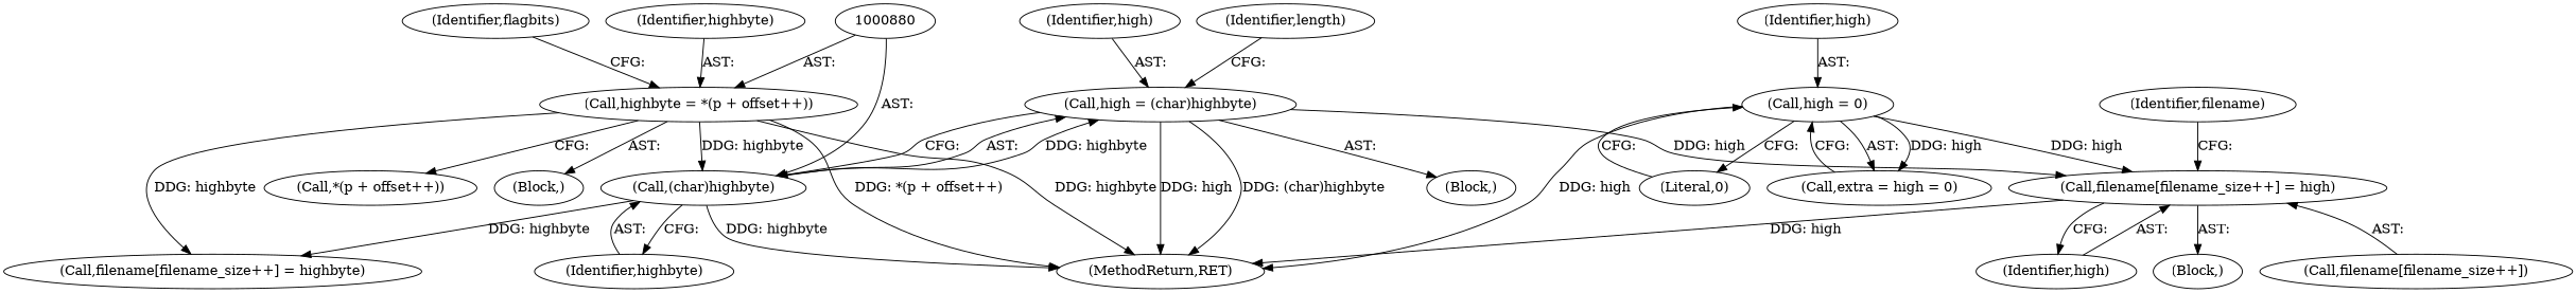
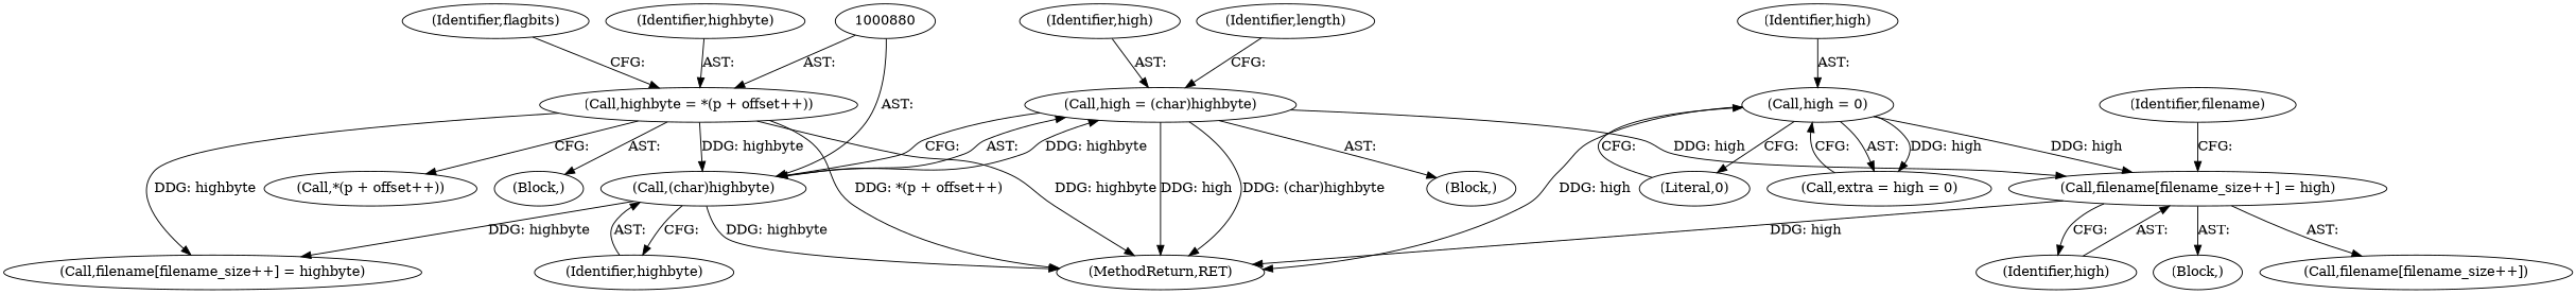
  digraph {
    n1 [label="(Call,filename[filename_size++] = high)"]
    n2 [label="(MethodReturn,RET)"]
    n3 [label="(Identifier,high)"]
    n4 [label="(Block,)"]
    n5 [label="(Call,high = (char)highbyte)"]
    n6 [label="(Call,(char)highbyte)"]
    n7 [label="(Block,)"]
    n8 [label="(Identifier,highbyte)"]
    n9 [label="(Call,filename[filename_size++] = highbyte)"]
    n10 [label="(Call,highbyte = *(p + offset++))"]
    n11 [label="(Call,*(p + offset++))"]
    n12 [label="(Block,)"]
    n13 [label="(Call,high = 0)"]
    n14 [label="(Literal,0)"]
    n15 [label="(Call,extra = high = 0)"]
    n16 [label="(Identifier,high)"]
    n17 [label="(Identifier,flagbits)"]
    n18 [label="(Call,filename[filename_size++])"]
    n19 [label="(Identifier,highbyte)"]
    n20 [label="(Identifier,high)"]
    n21 [label="(Identifier,length)"]
    n22 [label="(Identifier,filename)"]
    1000880
    n1 -> n2 [label="DDG: high"]
    n1 -> n3 [label="CFG: "]
    n1 -> n4 [label="AST: "]
    n3 -> n1 [label="AST: "]
    n5 -> n1 [label="DDG: high"]
    n5 -> n2 [label="DDG: high"]
    n5 -> n2 [label="DDG: (char)highbyte"]
    n5 -> n6 [label="CFG: "]
    n5 -> n7 [label="AST: "]
    n6 -> n2 [label="DDG: highbyte"]
    n6 -> n5 [label="AST: "]
    n6 -> n5 [label="DDG: highbyte"]
    n6 -> n8 [label="CFG: "]
    n6 -> n9 [label="DDG: highbyte"]
    n8 -> n6 [label="AST: "]
    n10 -> n2 [label="DDG: *(p + offset++)"]
    n10 -> n2 [label="DDG: highbyte"]
    n10 -> n6 [label="DDG: highbyte"]
    n10 -> n9 [label="DDG: highbyte"]
    n10 -> n11 [label="CFG: "]
    n10 -> n12 [label="AST: "]
    n13 -> n1 [label="DDG: high"]
    n13 -> n2 [label="DDG: high"]
    n13 -> n14 [label="CFG: "]
    n13 -> n15 [label="AST: "]
    n13 -> n15 [label="DDG: high"]
    n14 -> n13 [label="CFG: "]
    n15 -> n13 [label="CFG: "]
    n16 -> n5 [label="AST: "]
    n17 -> n10 [label="CFG: "]
-   n18 -> n1 [label="AST: "]
+   n1 -> n18 [label="AST: "]
    n19 -> n10 [label="AST: "]
    n20 -> n13 [label="AST: "]
    n21 -> n5 [label="CFG: "]
    n22 -> n1 [label="CFG: "]
    1000880 -> n6 [label="AST: "]
    1000880 -> n10 [label="AST: "]
  }
